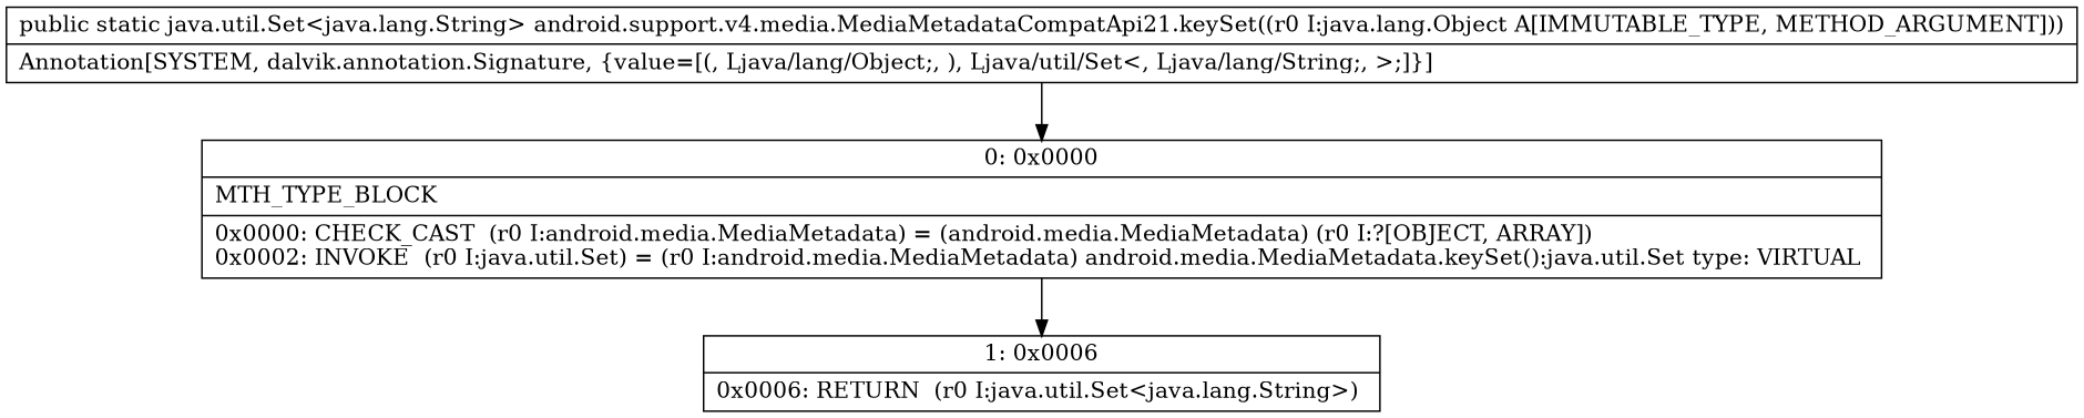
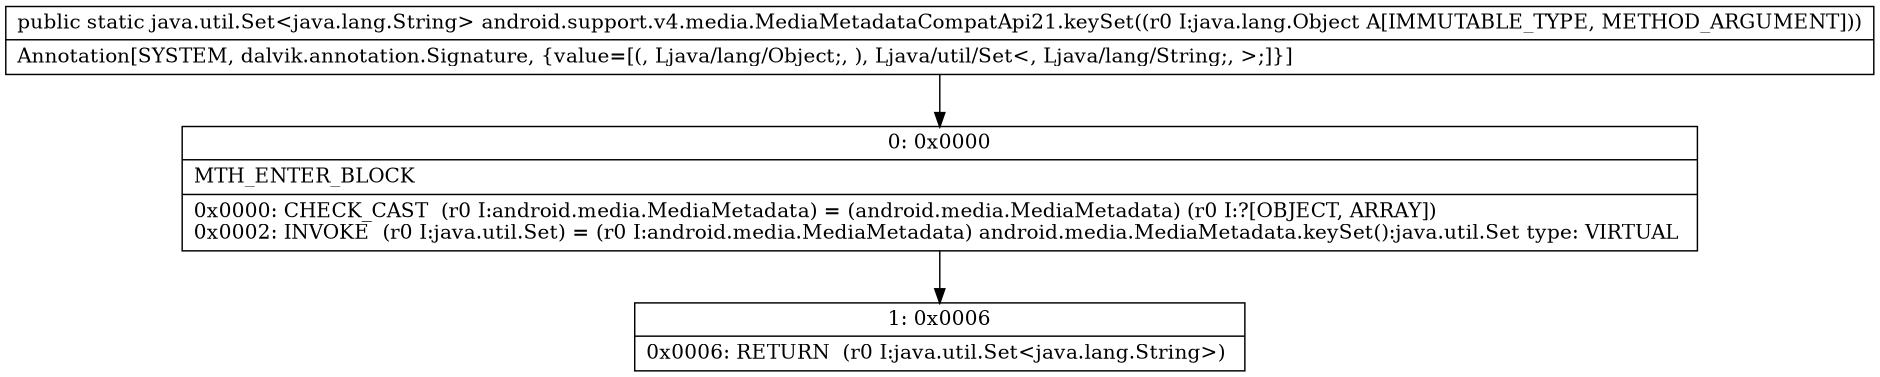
  digraph {
    node [shape=record]
-   n1 [label="{0\:\ 0x0000|MTH_TYPE_BLOCK\l|0x0000: CHECK_CAST  (r0 I:android.media.MediaMetadata) = (android.media.MediaMetadata) (r0 I:?[OBJECT, ARRAY]) \l0x0002: INVOKE  (r0 I:java.util.Set) = (r0 I:android.media.MediaMetadata) android.media.MediaMetadata.keySet():java.util.Set type: VIRTUAL \l}"]
+   n1 [label="{0\:\ 0x0000|MTH_ENTER_BLOCK\l|0x0000: CHECK_CAST  (r0 I:android.media.MediaMetadata) = (android.media.MediaMetadata) (r0 I:?[OBJECT, ARRAY]) \l0x0002: INVOKE  (r0 I:java.util.Set) = (r0 I:android.media.MediaMetadata) android.media.MediaMetadata.keySet():java.util.Set type: VIRTUAL \l}"]
    n2 [label="{1\:\ 0x0006|0x0006: RETURN  (r0 I:java.util.Set\<java.lang.String\>) \l}"]
    n3 [label="{public static java.util.Set\<java.lang.String\> android.support.v4.media.MediaMetadataCompatApi21.keySet((r0 I:java.lang.Object A[IMMUTABLE_TYPE, METHOD_ARGUMENT]))  | Annotation[SYSTEM, dalvik.annotation.Signature, \{value=[(, Ljava\/lang\/Object;, ), Ljava\/util\/Set\<, Ljava\/lang\/String;, \>;]\}]\l}"]
    n1 -> n2
    n3 -> n1
  }
